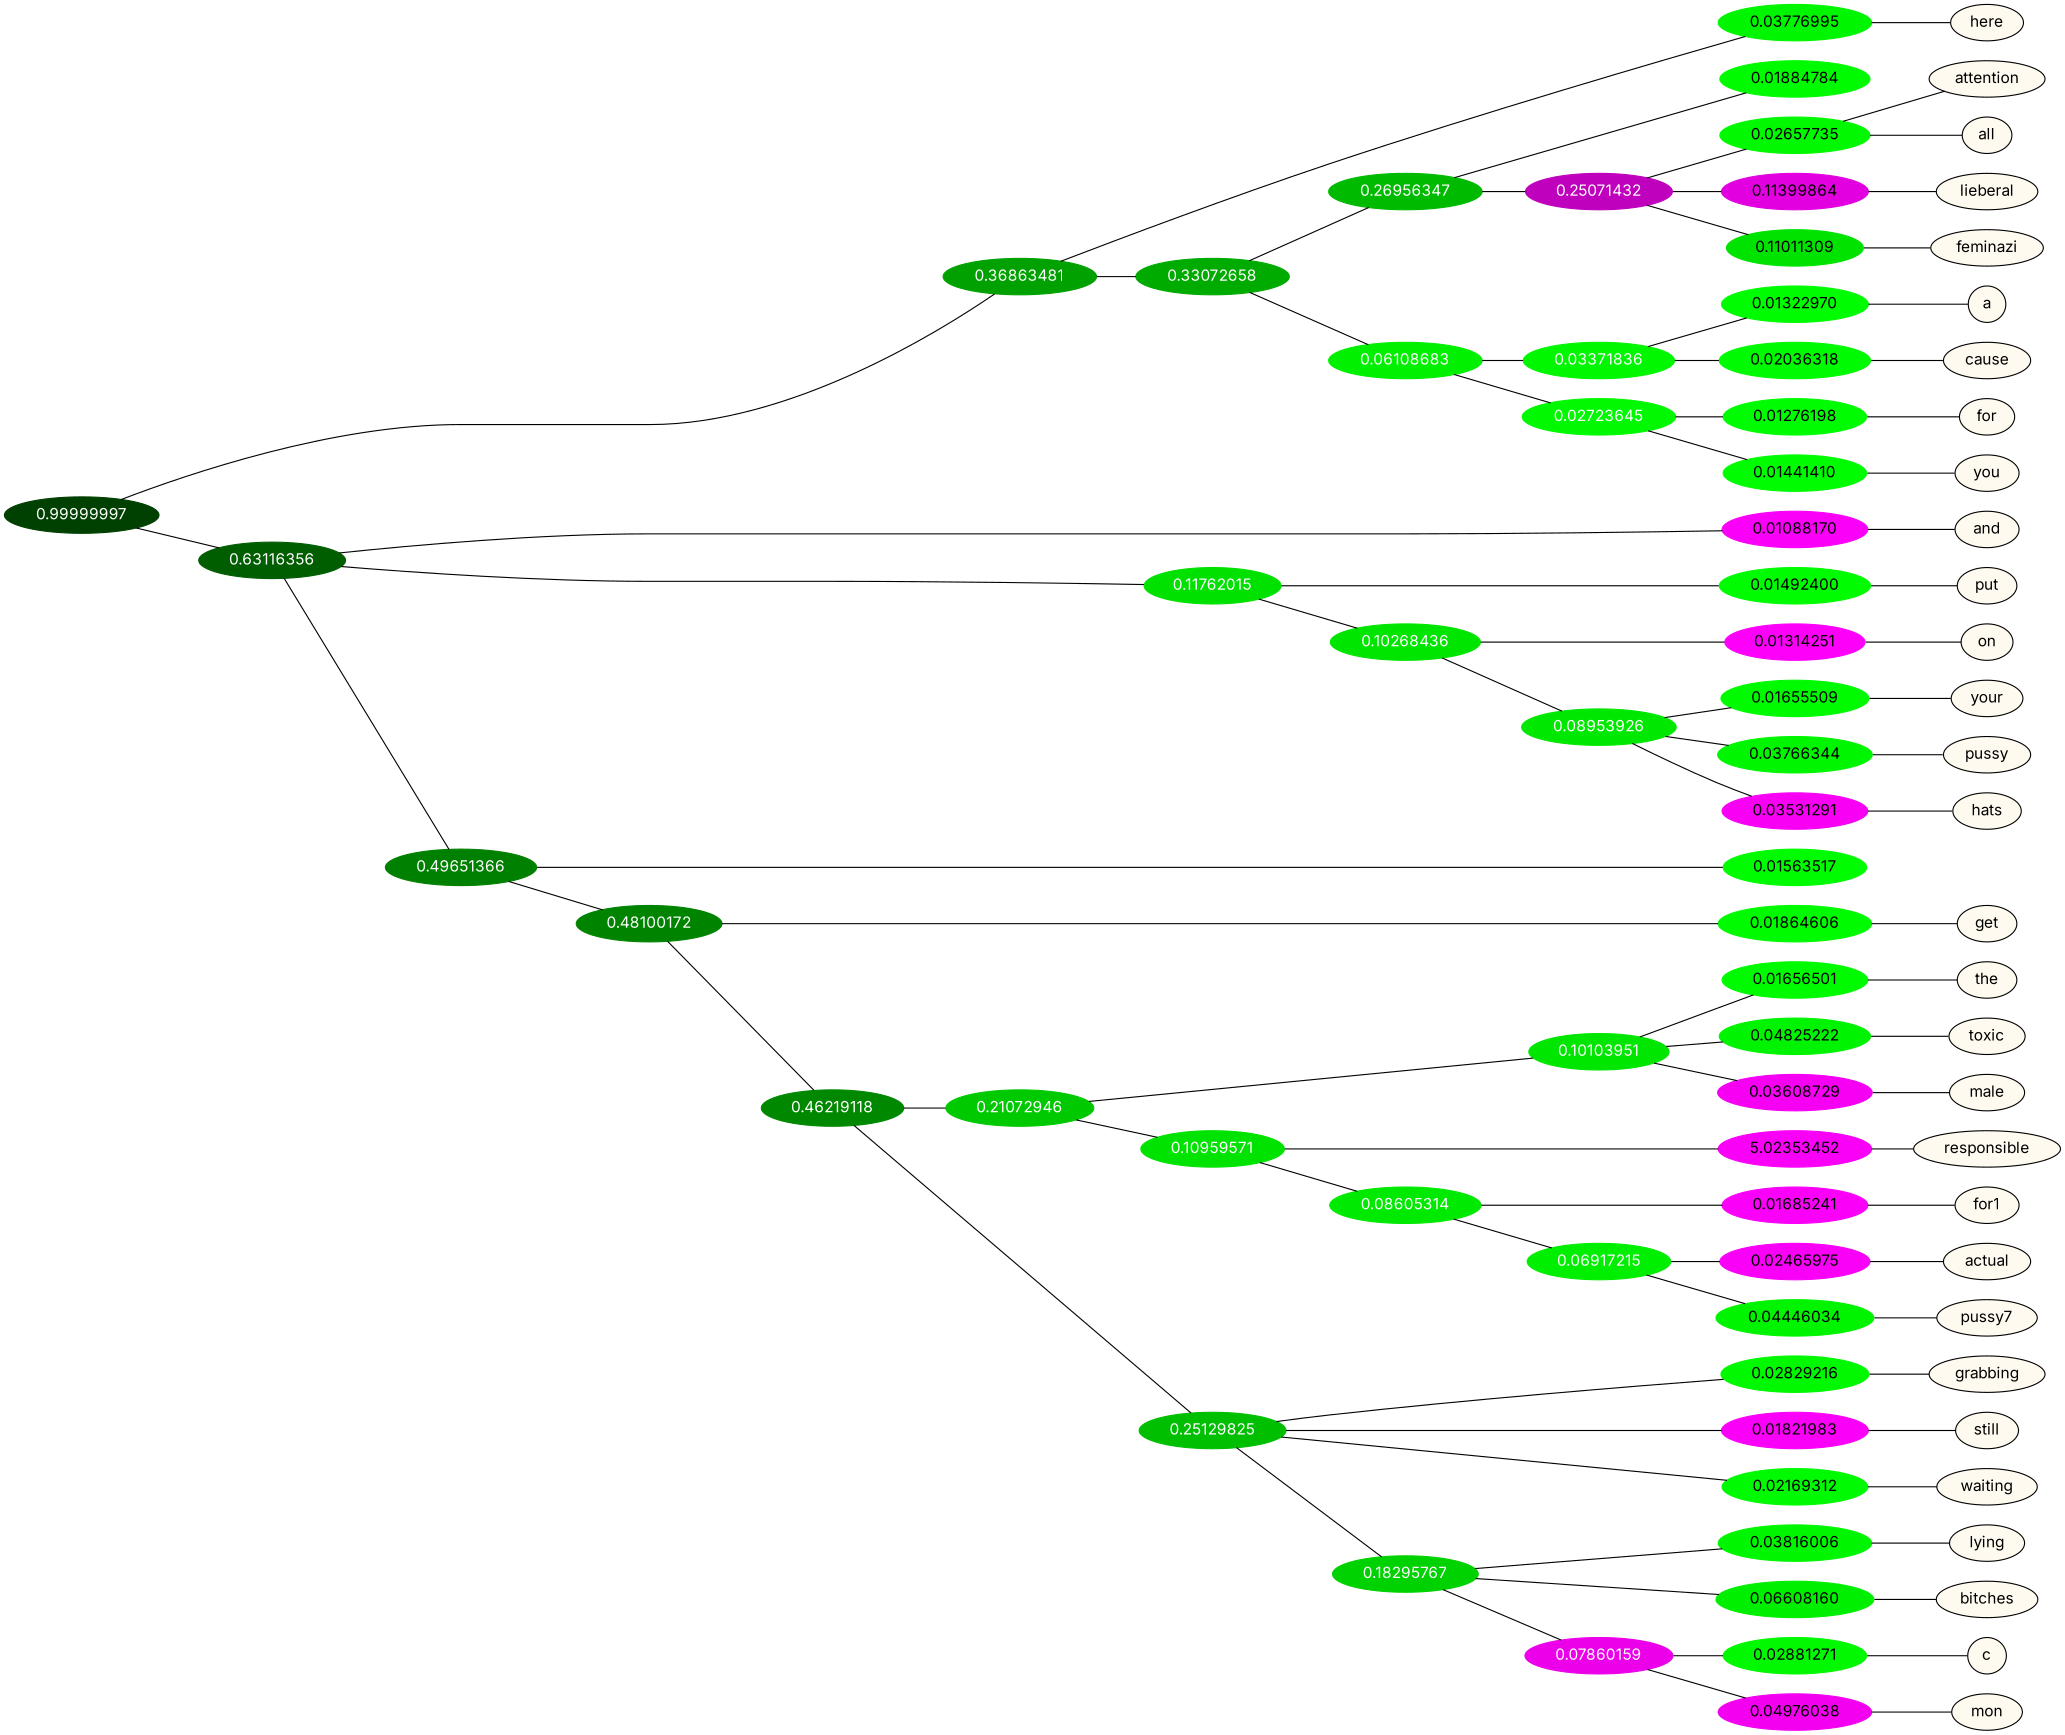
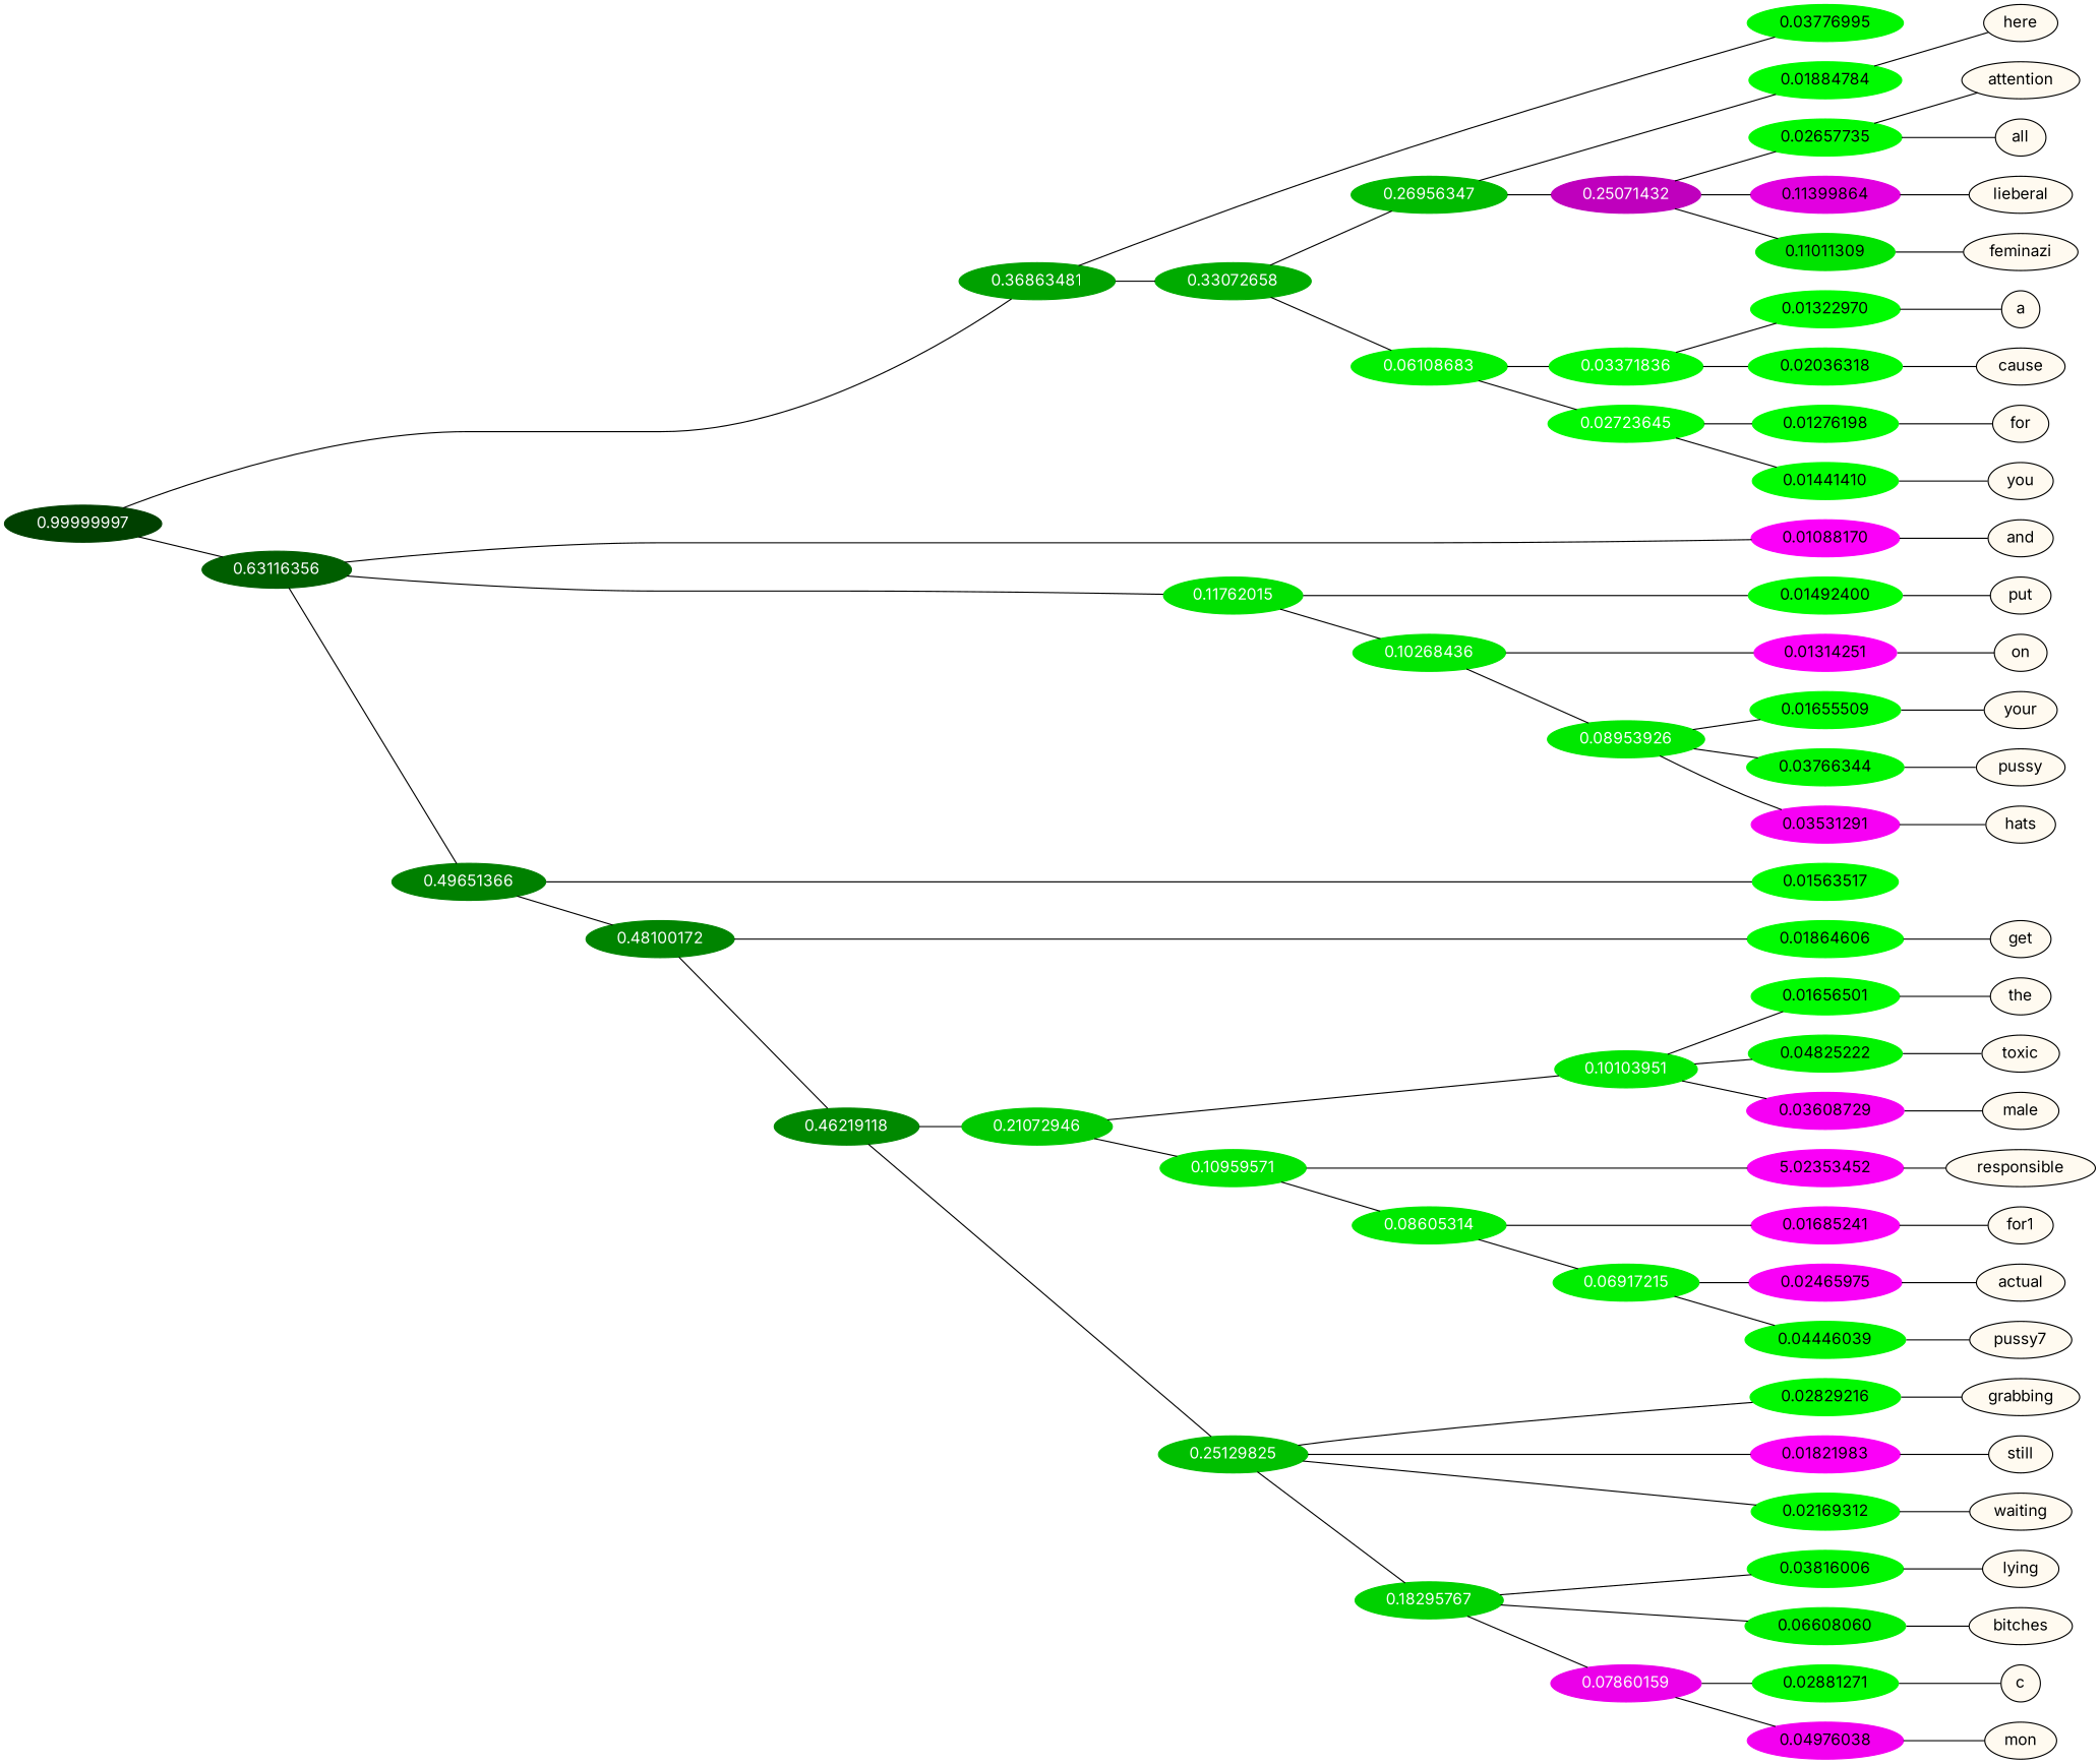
  graph {
    fontname=Inter
    rankdir=LR
    node [color=black fontname=Inter format=png nodesep=0.001 ordering=out overlap_scaling=0.01 ranksep=0.001 style=filled fontcolor=black]
    edge [fontname=Inter]
    n1 [fillcolor=floralwhite height=0.15 label=attention style="filled,solid" width=0.15 fontcolor=""]
    n2 [fillcolor=floralwhite height=0.15 label=all style="filled,solid" width=0.15 fontcolor=""]
    n3 [fillcolor=floralwhite height=0.15 label=lieberal style="filled,solid" width=0.15 fontcolor=""]
    n4 [fillcolor=floralwhite height=0.15 label=feminazi style="filled,solid" width=0.15 fontcolor=""]
    n5 [fillcolor=floralwhite height=0.15 label=here style="filled,solid" width=0.15 fontcolor=""]
    n6 [fillcolor=floralwhite height=0.15 label=a style="filled,solid" width=0.15 fontcolor=""]
    n7 [fillcolor=floralwhite height=0.15 label=cause style="filled,solid" width=0.15 fontcolor=""]
    n8 [fillcolor=floralwhite height=0.15 label=for style="filled,solid" width=0.15 fontcolor=""]
    n9 [fillcolor=floralwhite height=0.15 label=you style="filled,solid" width=0.15 fontcolor=""]
    n10 [fillcolor=floralwhite height=0.15 label=put style="filled,solid" width=0.15 fontcolor=""]
    n11 [fillcolor=floralwhite height=0.15 label=on style="filled,solid" width=0.15 fontcolor=""]
    n12 [fillcolor=floralwhite height=0.15 label=your style="filled,solid" width=0.15 fontcolor=""]
    n13 [fillcolor=floralwhite height=0.15 label=pussy style="filled,solid" width=0.15 fontcolor=""]
    n14 [fillcolor=floralwhite height=0.15 label=hats style="filled,solid" width=0.15 fontcolor=""]
    n15 [fillcolor=floralwhite height=0.15 label=and style="filled,solid" width=0.15 fontcolor=""]
    n16 [fillcolor=floralwhite height=0.15 label=get style="filled,solid" width=0.15 fontcolor=""]
    n17 [fillcolor=floralwhite height=0.15 label=the style="filled,solid" width=0.15 fontcolor=""]
    n18 [fillcolor=floralwhite height=0.15 label=toxic style="filled,solid" width=0.15 fontcolor=""]
    n19 [fillcolor=floralwhite height=0.15 label=male style="filled,solid" width=0.15 fontcolor=""]
    n20 [fillcolor=floralwhite height=0.15 label=responsible style="filled,solid" width=0.15 fontcolor=""]
    n21 [fillcolor=floralwhite height=0.15 label=for1 style="filled,solid" width=0.15 fontcolor=""]
    n22 [fillcolor=floralwhite height=0.15 label=actual style="filled,solid" width=0.15 fontcolor=""]
    n23 [fillcolor=floralwhite height=0.15 label=pussy7 style="filled,solid" width=0.15 fontcolor=""]
    n24 [fillcolor=floralwhite height=0.15 label=grabbing style="filled,solid" width=0.15 fontcolor=""]
    n25 [fillcolor=floralwhite height=0.15 label=c style="filled,solid" width=0.15 fontcolor=""]
    n26 [fillcolor=floralwhite height=0.15 label=mon style="filled,solid" width=0.15 fontcolor=""]
    n27 [fillcolor=floralwhite height=0.15 label=lying style="filled,solid" width=0.15 fontcolor=""]
    n28 [fillcolor=floralwhite height=0.15 label=bitches style="filled,solid" width=0.15 fontcolor=""]
    n29 [fillcolor=floralwhite height=0.15 label=still style="filled,solid" width=0.15 fontcolor=""]
    n30 [fillcolor=floralwhite height=0.15 label=waiting style="filled,solid" width=0.15 fontcolor=""]
    n31 [color="0.334 1.000 0.962" height=0.15 label=0.03776995 width=0.15]
    n32 [color="0.334 1.000 0.973" height=0.15 label=0.02657735 width=0.15]
    n33 [color="0.835 1.000 0.886" height=0.15 label=0.11399864 width=0.15]
    n34 [color="0.334 1.000 0.890" height=0.15 label=0.11011309 width=0.15]
    n35 [color="0.334 1.000 0.981" height=0.15 label=0.01884784 width=0.15]
    n36 [color="0.334 1.000 0.987" height=0.15 label=0.01322970 width=0.15]
    n37 [color="0.334 1.000 0.980" height=0.15 label=0.02036318 width=0.15]
    n38 [color="0.334 1.000 0.987" height=0.15 label=0.01276198 width=0.15]
    n39 [color="0.334 1.000 0.986" height=0.15 label=0.01441410 width=0.15]
    n40 [color="0.334 1.000 0.985" height=0.15 label=0.01492400 width=0.15]
    n41 [color="0.835 1.000 0.987" height=0.15 label=0.01314251 width=0.15]
    n42 [color="0.334 1.000 0.983" height=0.15 label=0.01655509 width=0.15]
    n43 [color="0.334 1.000 0.962" height=0.15 label=0.03766344 width=0.15]
    n44 [color="0.835 1.000 0.965" height=0.15 label=0.03531291 width=0.15]
    n45 [color="0.835 1.000 0.983" height=0.15 label=0.01088170 width=0.15]
    n46 [color="0.334 1.000 0.985" height=0.15 label=0.01563517 width=0.15]
    n47 [color="0.334 1.000 0.981" height=0.15 label=0.01864606 width=0.15]
    n48 [color="0.334 1.000 0.983" height=0.15 label=0.01656501 width=0.15]
    n49 [color="0.334 1.000 0.952" height=0.15 label=0.04825222 width=0.15]
    n50 [color="0.835 1.000 0.964" height=0.15 label=0.03608729 width=0.15]
    n51 [color="0.835 1.000 0.976" height=0.15 label=5.02353452 width=0.15]
    n52 [color="0.835 1.000 0.983" height=0.15 label=0.01685241 width=0.15]
    n53 [color="0.835 1.000 0.975" height=0.15 label=0.02465975 width=0.15]
-   n54 [color="0.334 1.000 0.956" height=0.15 label=0.04446034 width=0.15]
+   n54 [color="0.334 1.000 0.956" height=0.15 label=0.04446039 width=0.15]
    n55 [color="0.334 1.000 0.972" height=0.15 label=0.02829216 width=0.15]
    n56 [color="0.334 1.000 0.971" height=0.15 label=0.02881271 width=0.15]
    n57 [color="0.835 1.000 0.950" height=0.15 label=0.04976038 width=0.15]
    n58 [color="0.334 1.000 0.962" height=0.15 label=0.03816006 width=0.15]
-   n59 [color="0.334 1.000 0.934" height=0.15 label=0.06608160 width=0.15]
+   n59 [color="0.334 1.000 0.934" height=0.15 label=0.06608060 width=0.15]
    n60 [color="0.835 1.000 0.982" height=0.15 label=0.01821983 width=0.15]
    n61 [color="0.334 1.000 0.978" height=0.15 label=0.02169312 width=0.15]
    n62 [color="0.334 1.000 0.250" fontcolor=grey99 height=0.15 label=0.99999997 width=0.15]
    n63 [color="0.334 1.000 0.631" fontcolor=grey99 height=0.15 label=0.36863481 width=0.15]
    n64 [color="0.334 1.000 0.369" fontcolor=grey99 height=0.15 label=0.63116356 width=0.15]
    n65 [color="0.334 1.000 0.669" fontcolor=grey99 height=0.15 label=0.33072658 width=0.15]
    n66 [color="0.334 1.000 0.882" fontcolor=grey99 height=0.15 label=0.11762015 width=0.15]
    n67 [color="0.334 1.000 0.503" fontcolor=grey99 height=0.15 label=0.49651366 width=0.15]
    n68 [color="0.334 1.000 0.730" fontcolor=grey99 height=0.15 label=0.26956347 width=0.15]
    n69 [color="0.334 1.000 0.939" fontcolor=grey99 height=0.15 label=0.06108683 width=0.15]
    n70 [color="0.334 1.000 0.897" fontcolor=grey99 height=0.15 label=0.10268436 width=0.15]
    n71 [color="0.334 1.000 0.519" fontcolor=grey99 height=0.15 label=0.48100172 width=0.15]
    n72 [color="0.835 1.000 0.749" fontcolor=grey99 height=0.15 label=0.25071432 width=0.15]
    n73 [color="0.334 1.000 0.966" fontcolor=grey99 height=0.15 label=0.03371836 width=0.15]
    n74 [color="0.334 1.000 0.973" fontcolor=grey99 height=0.15 label=0.02723645 width=0.15]
    n75 [color="0.334 1.000 0.910" fontcolor=grey99 height=0.15 label=0.08953926 width=0.15]
    n76 [color="0.334 1.000 0.538" fontcolor=grey99 height=0.15 label=0.46219118 width=0.15]
    n77 [color="0.334 1.000 0.789" fontcolor=grey99 height=0.15 label=0.21072946 width=0.15]
    n78 [color="0.334 1.000 0.749" fontcolor=grey99 height=0.15 label=0.25129825 width=0.15]
    n79 [color="0.334 1.000 0.899" fontcolor=grey99 height=0.15 label=0.10103951 width=0.15]
    n80 [color="0.334 1.000 0.890" fontcolor=grey99 height=0.15 label=0.10959571 width=0.15]
    n81 [color="0.334 1.000 0.817" fontcolor=grey99 height=0.15 label=0.18295767 width=0.15]
    n82 [color="0.334 1.000 0.914" fontcolor=grey99 height=0.15 label=0.08605314 width=0.15]
    n83 [color="0.835 1.000 0.921" fontcolor=grey99 height=0.15 label=0.07860159 width=0.15]
    n84 [color="0.334 1.000 0.931" fontcolor=grey99 height=0.15 label=0.06917215 width=0.15]
    subgraph sub_1 {
      rank=same
      n1
      n2
      n3
      n4
      n5
      n6
      n7
      n8
      n9
      n10
      n11
      n12
      n13
      n14
      n15
      n16
      n17
      n18
      n19
      n20
      n21
      n22
      n23
      n24
      n25
      n26
      n27
      n28
      n29
      n30
    }
    subgraph sub_2 {
      rank=same
      n31
      n32
      n33
      n34
      n35
      n36
      n37
      n38
      n39
      n40
      n41
      n42
      n43
      n44
      n45
      n46
      n47
      n48
      n49
      n50
      n51
      n52
      n53
      n54
      n55
      n56
      n57
      n58
      n59
      n60
      n61
    }
    n32 -- n1
    n32 -- n2
    n33 -- n3
    n34 -- n4
-   n31 -- n5
+   n35 -- n5
    n36 -- n6
    n37 -- n7
    n38 -- n8
    n39 -- n9
    n40 -- n10
    n41 -- n11
    n42 -- n12
    n43 -- n13
    n44 -- n14
    n45 -- n15
    n47 -- n16
    n48 -- n17
    n49 -- n18
    n50 -- n19
    n51 -- n20
    n52 -- n21
    n53 -- n22
    n54 -- n23
    n55 -- n24
    n56 -- n25
    n57 -- n26
    n58 -- n27
    n59 -- n28
    n60 -- n29
    n61 -- n30
    n62 -- n63
    n62 -- n64
    n63 -- n31
    n63 -- n65
    n64 -- n45
    n64 -- n66
    n64 -- n67
    n65 -- n68
    n65 -- n69
    n66 -- n40
    n66 -- n70
    n67 -- n46
    n67 -- n71
    n68 -- n35
    n68 -- n72
    n69 -- n73
    n69 -- n74
    n70 -- n41
    n70 -- n75
    n71 -- n47
    n71 -- n76
    n72 -- n32
    n72 -- n33
    n72 -- n34
    n73 -- n36
    n73 -- n37
    n74 -- n38
    n74 -- n39
    n75 -- n42
    n75 -- n43
    n75 -- n44
    n76 -- n77
    n76 -- n78
    n77 -- n79
    n77 -- n80
    n78 -- n55
    n78 -- n60
    n78 -- n61
    n78 -- n81
    n79 -- n48
    n79 -- n49
    n79 -- n50
    n80 -- n51
    n80 -- n82
    n81 -- n58
    n81 -- n59
    n81 -- n83
    n82 -- n52
    n82 -- n84
    n83 -- n56
    n83 -- n57
    n84 -- n53
    n84 -- n54
  }
